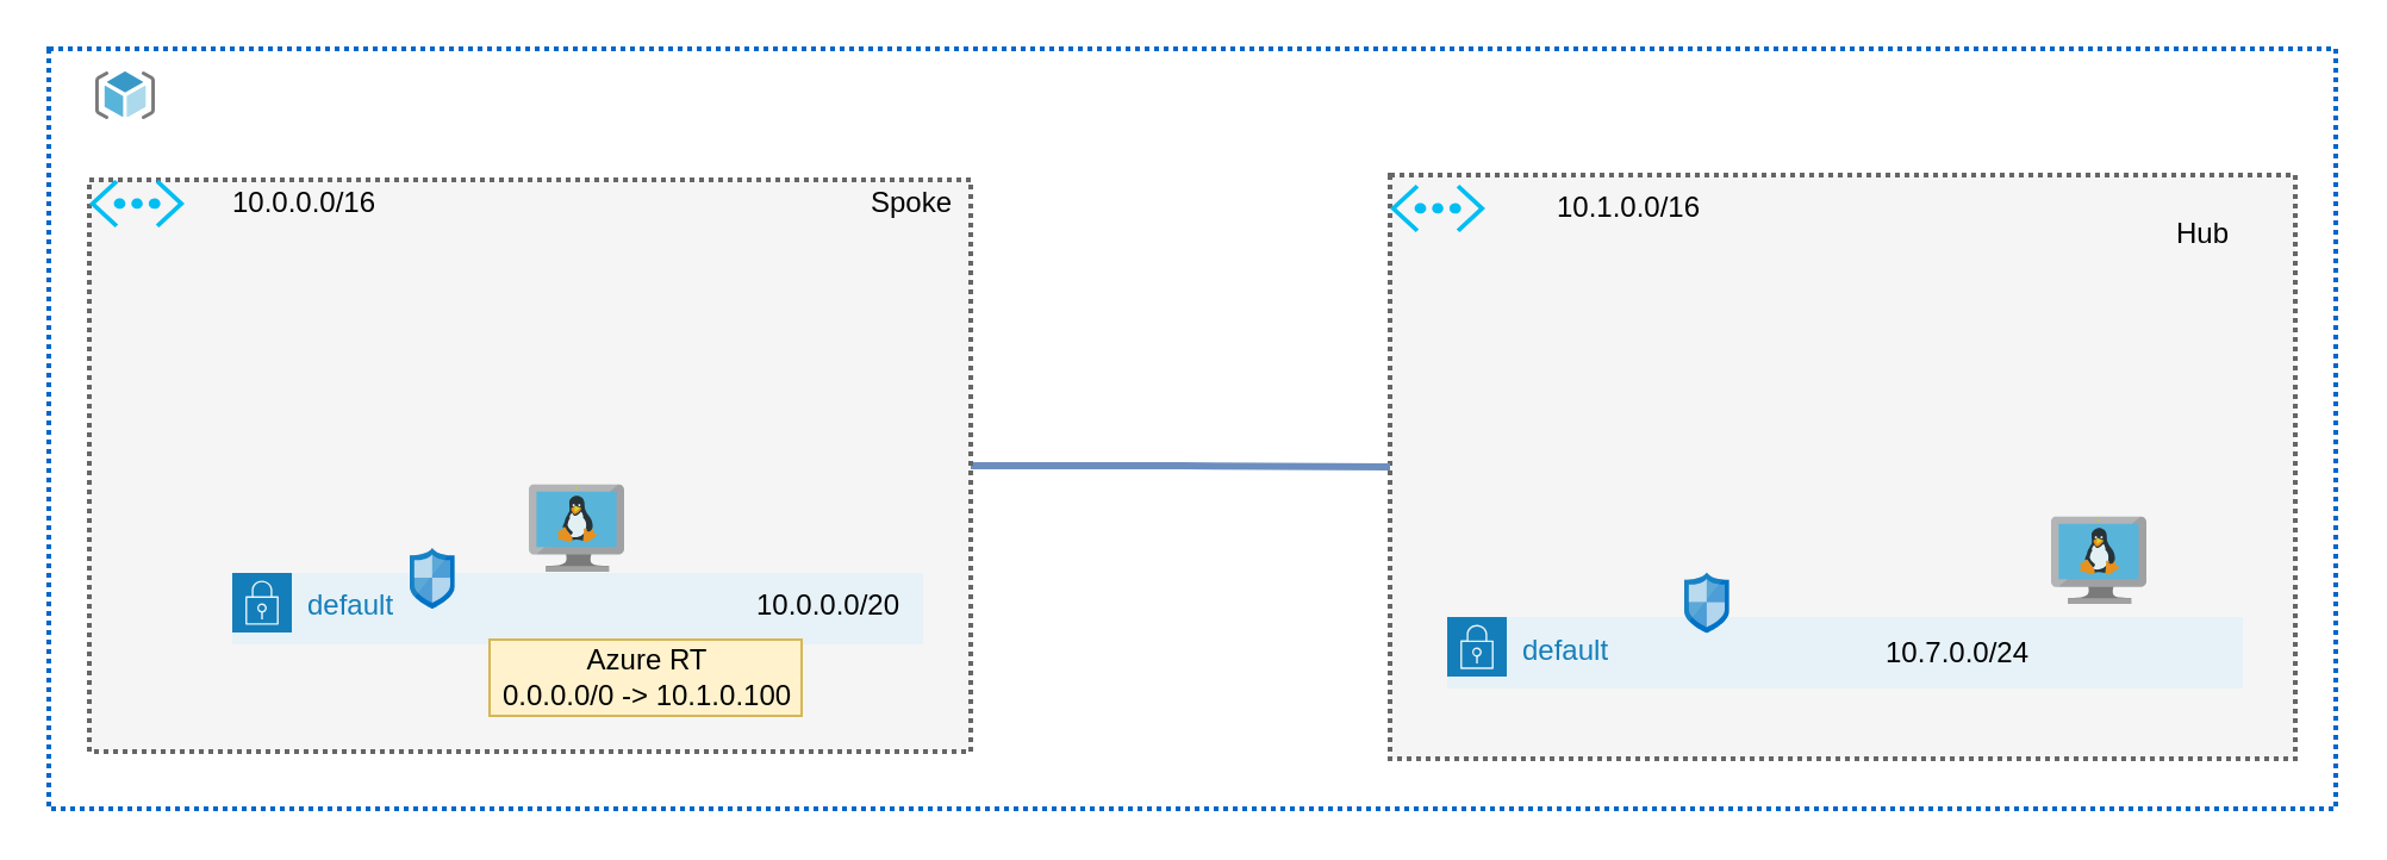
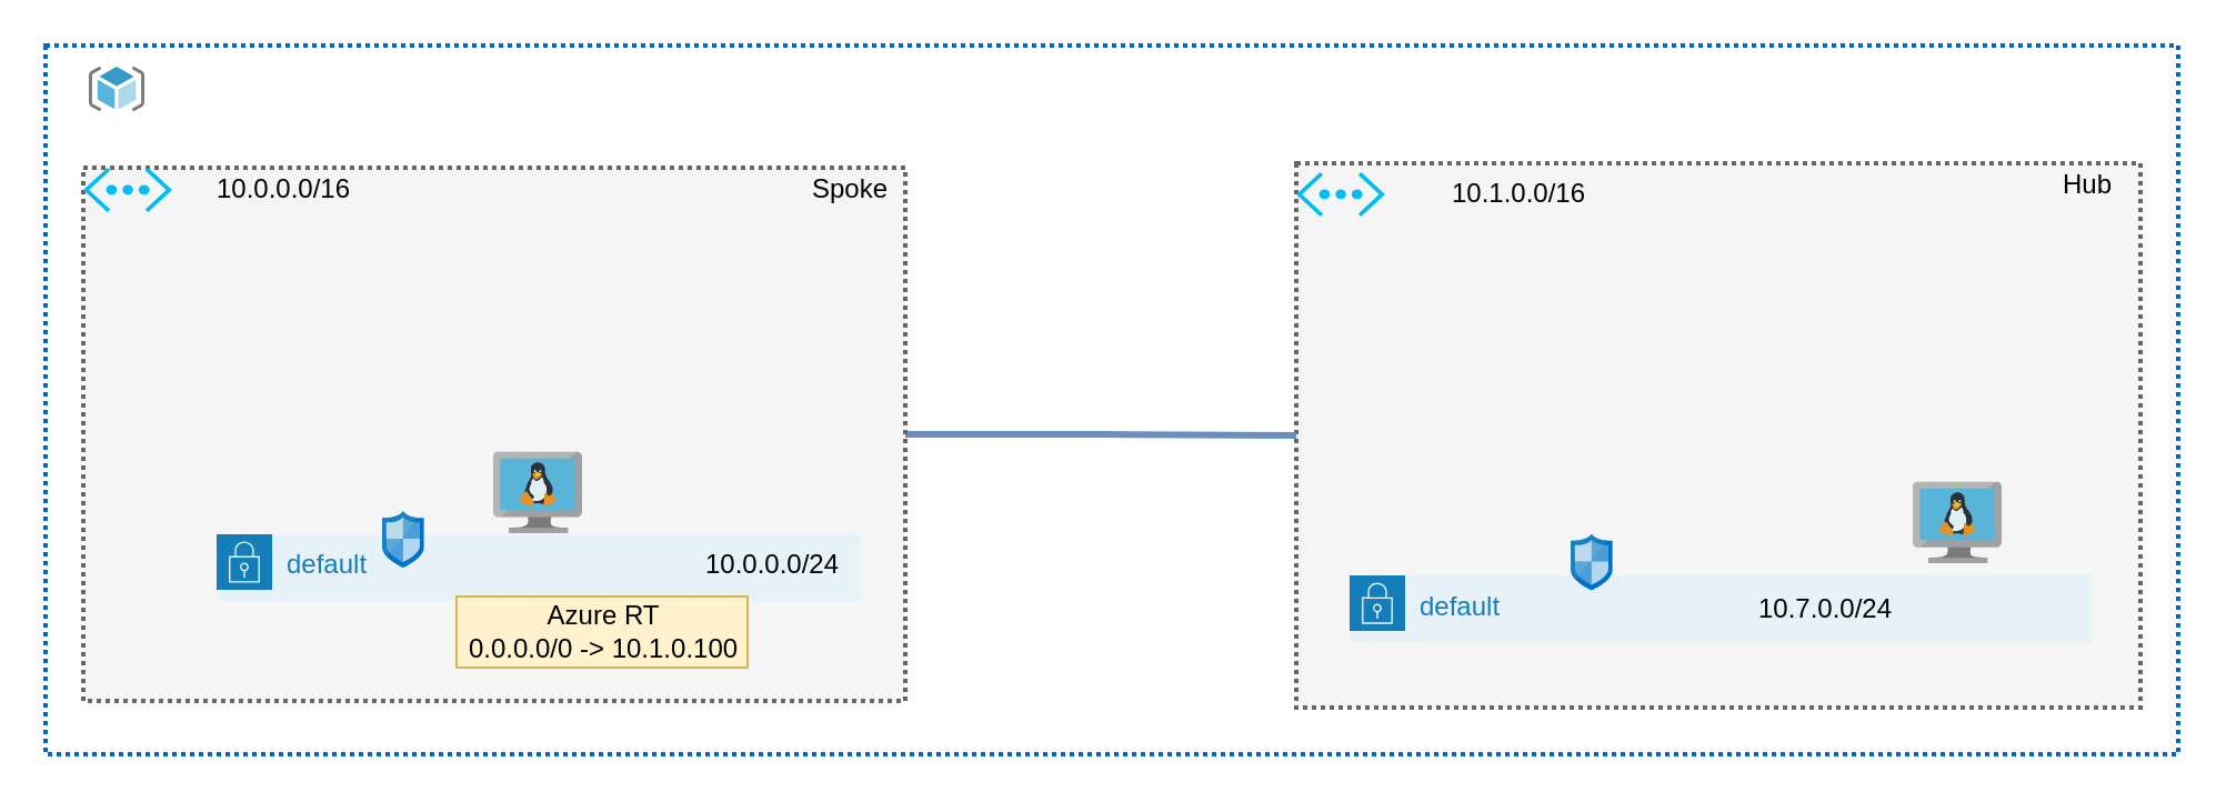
  <mxCell id="0" />
  <mxCell id="1" parent="0" />
  <mxCell id="2" value="" style="whiteSpace=wrap;html=1;dashed=1;strokeColor=#0066CC;strokeWidth=2;dashPattern=1 1;" parent="1" vertex="1"><mxGeometry x="20" y="20" width="960" height="319" as="geometry" /></mxCell>
  <mxCell id="3" value="" style="whiteSpace=wrap;html=1;dashed=1;strokeWidth=2;dashPattern=1 1;strokeColor=#666666;fillColor=#f5f5f5;fontColor=#333333;" parent="1" vertex="1"><mxGeometry x="583" y="73" width="380" height="245" as="geometry" /></mxCell>
  <mxCell id="4" value="" style="verticalLabelPosition=bottom;html=1;verticalAlign=top;align=center;strokeColor=none;fillColor=#00BEF2;shape=mxgraph.azure.virtual_network;pointerEvents=1;dashed=1;" parent="1" vertex="1"><mxGeometry x="583" y="77" width="40" height="20" as="geometry" /></mxCell>
  <mxCell id="5" value="default" style="points=[[0,0],[0.25,0],[0.5,0],[0.75,0],[1,0],[1,0.25],[1,0.5],[1,0.75],[1,1],[0.75,1],[0.5,1],[0.25,1],[0,1],[0,0.75],[0,0.5],[0,0.25]];outlineConnect=0;gradientColor=none;html=1;whiteSpace=wrap;fontSize=12;fontStyle=0;shape=mxgraph.aws4.group;grIcon=mxgraph.aws4.group_security_group;grStroke=0;strokeColor=#147EBA;fillColor=#E6F2F8;verticalAlign=top;align=left;spacingLeft=30;fontColor=#147EBA;dashed=0;" parent="1" vertex="1"><mxGeometry x="607" y="258.53" width="334" height="30" as="geometry" /></mxCell>
  <mxCell id="6" style="edgeStyle=orthogonalEdgeStyle;rounded=0;orthogonalLoop=1;jettySize=auto;html=1;exitX=1;exitY=0.5;exitDx=0;exitDy=0;entryX=0;entryY=0.5;entryDx=0;entryDy=0;endArrow=none;endFill=0;strokeWidth=3;fillColor=#dae8fc;strokeColor=#6c8ebf;" parent="1" source="7" target="3" edge="1"><mxGeometry relative="1" as="geometry" /></mxCell>
  <mxCell id="7" value="" style="whiteSpace=wrap;html=1;dashed=1;strokeWidth=2;dashPattern=1 1;strokeColor=#666666;fillColor=#f5f5f5;fontColor=#333333;" parent="1" vertex="1"><mxGeometry x="37" y="75" width="370" height="240" as="geometry" /></mxCell>
  <mxCell id="8" value="" style="verticalLabelPosition=bottom;html=1;verticalAlign=top;align=center;strokeColor=none;fillColor=#00BEF2;shape=mxgraph.azure.virtual_network;pointerEvents=1;dashed=1;" parent="1" vertex="1"><mxGeometry x="37" y="75" width="40" height="20" as="geometry" /></mxCell>
  <mxCell id="9" value="default" style="points=[[0,0],[0.25,0],[0.5,0],[0.75,0],[1,0],[1,0.25],[1,0.5],[1,0.75],[1,1],[0.75,1],[0.5,1],[0.25,1],[0,1],[0,0.75],[0,0.5],[0,0.25]];outlineConnect=0;gradientColor=none;html=1;whiteSpace=wrap;fontSize=12;fontStyle=0;shape=mxgraph.aws4.group;grIcon=mxgraph.aws4.group_security_group;grStroke=0;strokeColor=#147EBA;fillColor=#E6F2F8;verticalAlign=top;align=left;spacingLeft=30;fontColor=#147EBA;dashed=0;" parent="1" vertex="1"><mxGeometry x="97" y="240" width="290" height="30" as="geometry" /></mxCell>
  <mxCell id="10" value="" style="aspect=fixed;html=1;points=[];align=center;image;fontSize=12;image=img/lib/mscae/VM_Linux.svg;dashed=1;" parent="1" vertex="1"><mxGeometry x="222" y="203.2" width="40" height="36.8" as="geometry" /></mxCell>
  <mxCell id="11" value="10.1.0.0/16" style="text;html=1;resizable=0;autosize=1;align=center;verticalAlign=middle;points=[];fillColor=none;strokeColor=none;rounded=0;dashed=1;" parent="1" vertex="1"><mxGeometry x="643" y="77" width="80" height="20" as="geometry" /></mxCell>
  <mxCell id="12" value="10.0.0.0/16" style="text;html=1;resizable=0;autosize=1;align=center;verticalAlign=middle;points=[];fillColor=none;strokeColor=none;rounded=0;dashed=1;" parent="1" vertex="1"><mxGeometry x="87" y="75" width="80" height="20" as="geometry" /></mxCell>
  <mxCell id="13" value="10.7.0.0/24" style="text;html=1;resizable=0;autosize=1;align=center;verticalAlign=middle;points=[];fillColor=none;strokeColor=none;rounded=0;dashed=1;" parent="1" vertex="1"><mxGeometry x="786" y="264.53" width="70" height="18" as="geometry" /></mxCell>
- <mxCell id="14" value="10.0.0.0/20" style="text;html=1;resizable=0;autosize=1;align=center;verticalAlign=middle;points=[];fillColor=none;strokeColor=none;rounded=0;dashed=1;" parent="1" vertex="1"><mxGeometry x="307" y="243.93" width="80" height="20" as="geometry" /></mxCell>
- <mxCell id="15" value="Hub" style="text;html=1;resizable=0;autosize=1;align=center;verticalAlign=middle;points=[];fillColor=none;strokeColor=none;rounded=0;dashed=1;" parent="1" vertex="1"><mxGeometry x="904" y="88" width="40" height="20" as="geometry" /></mxCell>
+ <mxCell id="14" value="10.0.0.0/24" style="text;html=1;resizable=0;autosize=1;align=center;verticalAlign=middle;points=[];fillColor=none;strokeColor=none;rounded=0;dashed=1;" parent="1" vertex="1"><mxGeometry x="307" y="243.93" width="80" height="20" as="geometry" /></mxCell>
+ <mxCell id="15" value="Hub" style="text;html=1;resizable=0;autosize=1;align=center;verticalAlign=middle;points=[];fillColor=none;strokeColor=none;rounded=0;dashed=1;" parent="1" vertex="1"><mxGeometry x="919" y="73" width="40" height="20" as="geometry" /></mxCell>
  <mxCell id="16" value="Spoke" style="text;html=1;resizable=0;autosize=1;align=center;verticalAlign=middle;points=[];fillColor=none;strokeColor=none;rounded=0;dashed=1;" parent="1" vertex="1"><mxGeometry x="357" y="75" width="50" height="20" as="geometry" /></mxCell>
  <mxCell id="17" value="" style="sketch=0;aspect=fixed;html=1;points=[];align=center;image;fontSize=12;image=img/lib/mscae/ResourceGroup.svg;strokeColor=#004C99;" parent="1" vertex="1"><mxGeometry x="40" y="30" width="25" height="20" as="geometry" /></mxCell>
  <mxCell id="18" value="" style="sketch=0;aspect=fixed;html=1;points=[];align=center;image;fontSize=12;image=img/lib/mscae/Network_Security_Groups_Classic.svg;" parent="1" vertex="1"><mxGeometry x="172" y="230" width="18.9" height="25.53" as="geometry" /></mxCell>
  <mxCell id="19" value="" style="sketch=0;aspect=fixed;html=1;points=[];align=center;image;fontSize=12;image=img/lib/mscae/Network_Security_Groups_Classic.svg;" parent="1" vertex="1"><mxGeometry x="707" y="240.23" width="18.9" height="25.53" as="geometry" /></mxCell>
  <mxCell id="20" value="" style="aspect=fixed;html=1;points=[];align=center;image;fontSize=12;image=img/lib/mscae/VM_Linux.svg;dashed=1;" parent="1" vertex="1"><mxGeometry x="861" y="216.73" width="40" height="36.8" as="geometry" /></mxCell>
  <mxCell id="21" value="Azure RT&lt;br&gt;&lt;div style=&quot;text-align: left&quot;&gt;&lt;span&gt;0.0.0.0/0 -&amp;gt; 10.1.0.100&lt;/span&gt;&lt;/div&gt;" style="text;html=1;resizable=0;autosize=1;align=center;verticalAlign=middle;points=[];fillColor=#fff2cc;strokeColor=#d6b656;rounded=0;" parent="1" vertex="1"><mxGeometry x="205" y="268" width="131" height="32" as="geometry" /></mxCell>
